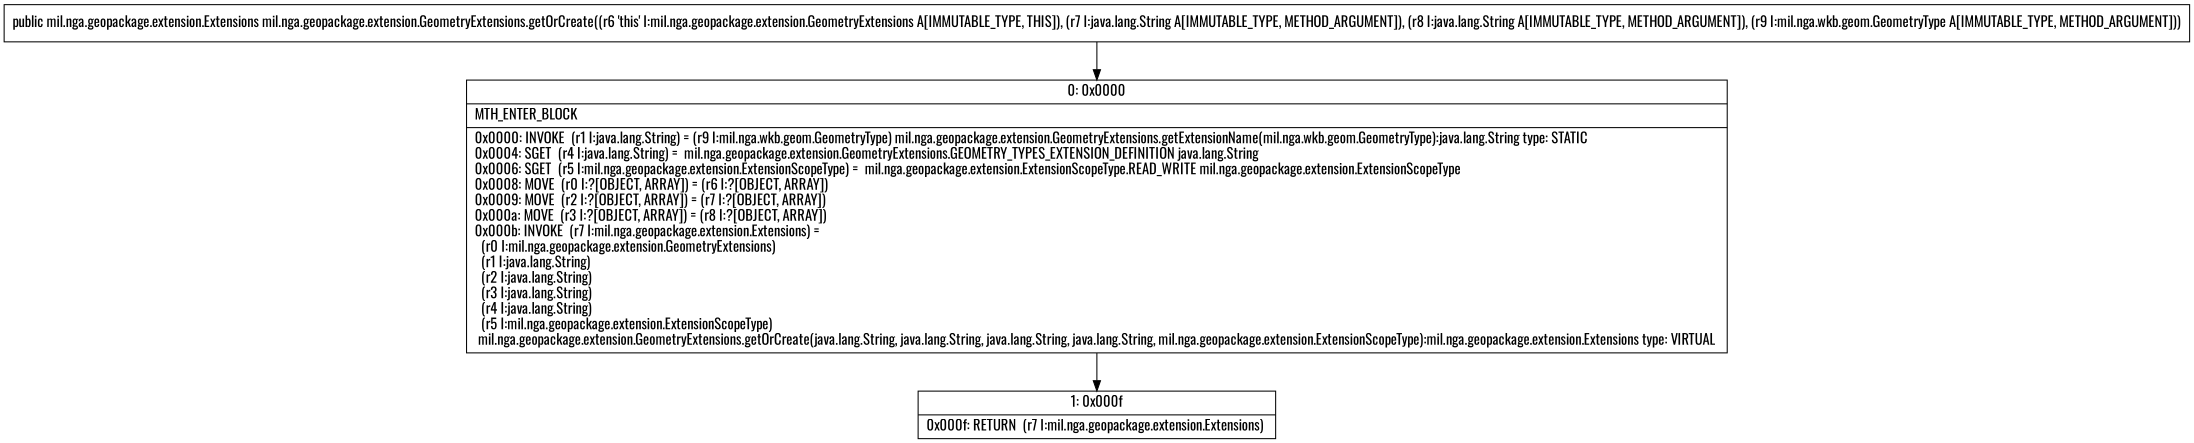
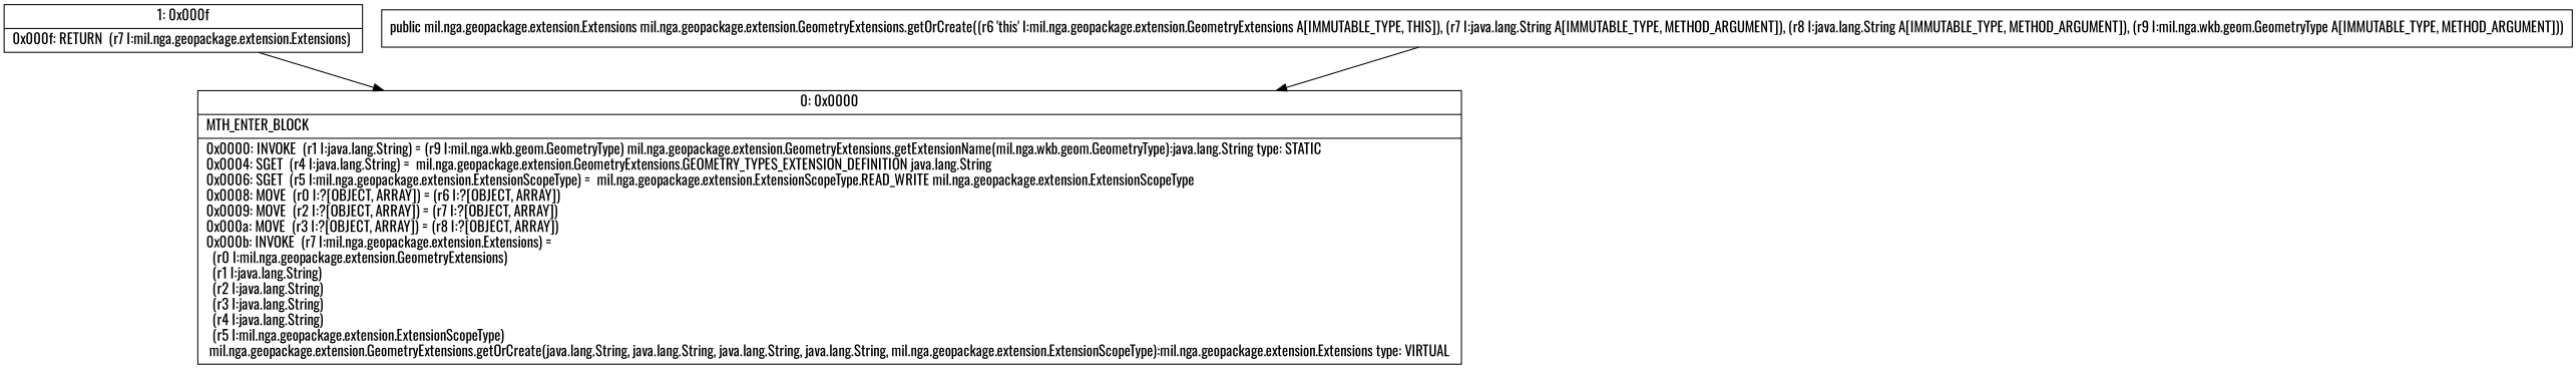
  digraph {
    fontname=Oswald
    node [shape=record fontname=Oswald]
    edge [fontname=Oswald]
    n1 [label="{0\:\ 0x0000|MTH_ENTER_BLOCK\l|0x0000: INVOKE  (r1 I:java.lang.String) = (r9 I:mil.nga.wkb.geom.GeometryType) mil.nga.geopackage.extension.GeometryExtensions.getExtensionName(mil.nga.wkb.geom.GeometryType):java.lang.String type: STATIC \l0x0004: SGET  (r4 I:java.lang.String) =  mil.nga.geopackage.extension.GeometryExtensions.GEOMETRY_TYPES_EXTENSION_DEFINITION java.lang.String \l0x0006: SGET  (r5 I:mil.nga.geopackage.extension.ExtensionScopeType) =  mil.nga.geopackage.extension.ExtensionScopeType.READ_WRITE mil.nga.geopackage.extension.ExtensionScopeType \l0x0008: MOVE  (r0 I:?[OBJECT, ARRAY]) = (r6 I:?[OBJECT, ARRAY]) \l0x0009: MOVE  (r2 I:?[OBJECT, ARRAY]) = (r7 I:?[OBJECT, ARRAY]) \l0x000a: MOVE  (r3 I:?[OBJECT, ARRAY]) = (r8 I:?[OBJECT, ARRAY]) \l0x000b: INVOKE  (r7 I:mil.nga.geopackage.extension.Extensions) = \l  (r0 I:mil.nga.geopackage.extension.GeometryExtensions)\l  (r1 I:java.lang.String)\l  (r2 I:java.lang.String)\l  (r3 I:java.lang.String)\l  (r4 I:java.lang.String)\l  (r5 I:mil.nga.geopackage.extension.ExtensionScopeType)\l mil.nga.geopackage.extension.GeometryExtensions.getOrCreate(java.lang.String, java.lang.String, java.lang.String, java.lang.String, mil.nga.geopackage.extension.ExtensionScopeType):mil.nga.geopackage.extension.Extensions type: VIRTUAL \l}"]
    n2 [label="{1\:\ 0x000f|0x000f: RETURN  (r7 I:mil.nga.geopackage.extension.Extensions) \l}"]
    n3 [label="{public mil.nga.geopackage.extension.Extensions mil.nga.geopackage.extension.GeometryExtensions.getOrCreate((r6 'this' I:mil.nga.geopackage.extension.GeometryExtensions A[IMMUTABLE_TYPE, THIS]), (r7 I:java.lang.String A[IMMUTABLE_TYPE, METHOD_ARGUMENT]), (r8 I:java.lang.String A[IMMUTABLE_TYPE, METHOD_ARGUMENT]), (r9 I:mil.nga.wkb.geom.GeometryType A[IMMUTABLE_TYPE, METHOD_ARGUMENT])) }"]
-   n1 -> n2
+   n2 -> n1
    n3 -> n1
  }
